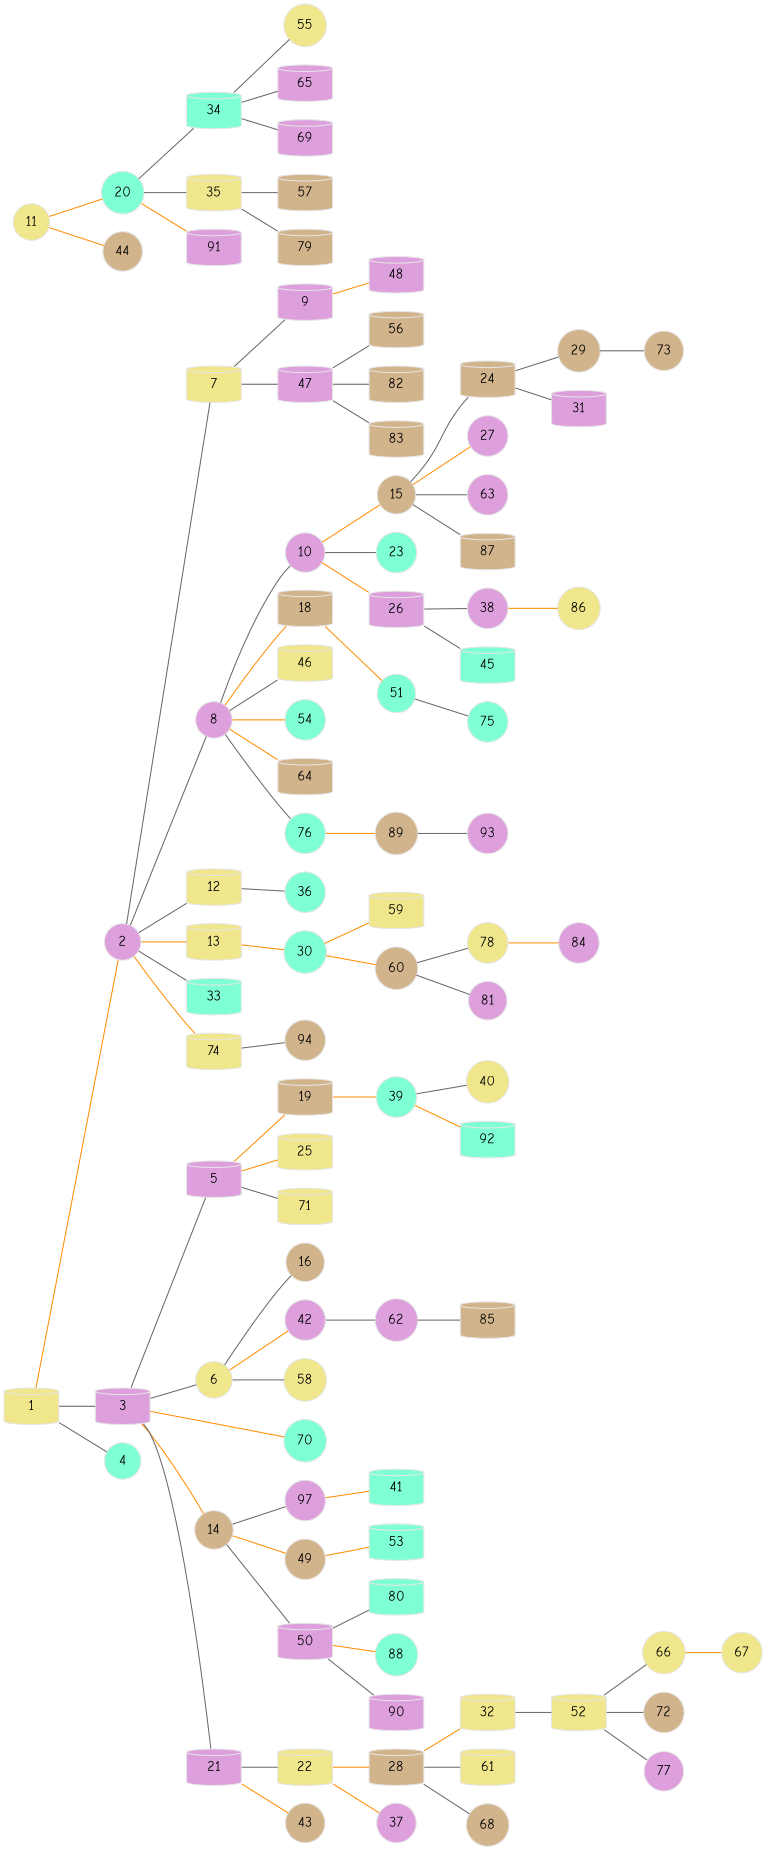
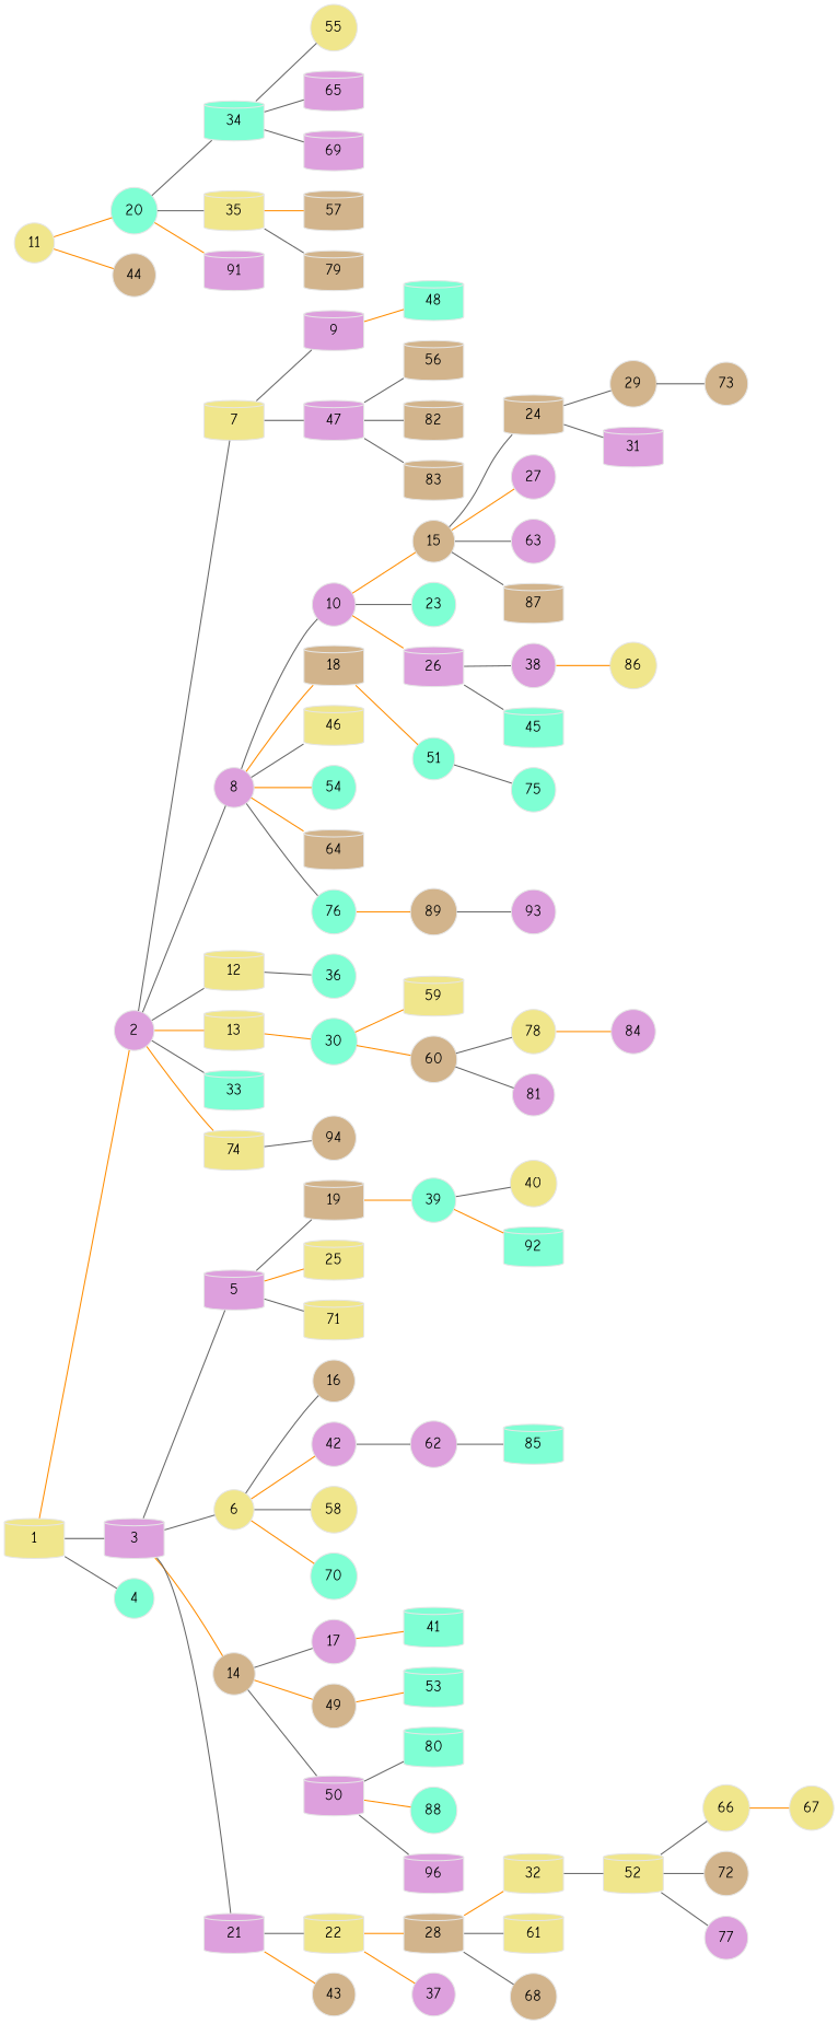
  graph {
    fontname="Comic Neue"
    rankdir=LR
    node [color=gray90 fillcolor=plum fontname="Comic Neue" shape=circle style=filled]
    edge [color=gray40 fontname="Comic Neue"]
    1 [fillcolor=khaki shape=cylinder]
    2
    3 [shape=cylinder]
    4 [fillcolor=aquamarine]
    7 [fillcolor=khaki shape=cylinder]
    8
    12 [fillcolor=khaki shape=cylinder]
    13 [fillcolor=khaki shape=cylinder]
    33 [fillcolor=aquamarine shape=cylinder]
    74 [fillcolor=khaki shape=cylinder]
    5 [shape=cylinder]
    6 [fillcolor=khaki]
    14 [fillcolor=tan]
    21 [shape=cylinder]
    11 [fillcolor=khaki]
    20 [fillcolor=aquamarine]
    44 [fillcolor=tan]
    9 [shape=cylinder]
    47 [shape=cylinder]
    10
    18 [fillcolor=tan shape=cylinder]
    46 [fillcolor=khaki shape=cylinder]
    54 [fillcolor=aquamarine]
    64 [fillcolor=tan shape=cylinder]
    76 [fillcolor=aquamarine]
    36 [fillcolor=aquamarine]
    30 [fillcolor=aquamarine]
    94 [fillcolor=tan]
    19 [fillcolor=tan shape=cylinder]
    25 [fillcolor=khaki shape=cylinder]
    71 [fillcolor=khaki shape=cylinder]
    16 [fillcolor=tan]
    42
    58 [fillcolor=khaki]
    70 [fillcolor=aquamarine]
-   17 [label=97]
+   17
    49 [fillcolor=tan]
    50 [shape=cylinder]
    22 [fillcolor=khaki shape=cylinder]
    43 [fillcolor=tan]
    39 [fillcolor=aquamarine]
    62
-   48 [shape=cylinder]
+   48 [fillcolor=aquamarine shape=cylinder]
    56 [fillcolor=tan shape=cylinder]
    82 [fillcolor=tan shape=cylinder]
    83 [fillcolor=tan shape=cylinder]
    15 [fillcolor=tan]
    23 [fillcolor=aquamarine]
    26 [shape=cylinder]
    51 [fillcolor=aquamarine]
    89 [fillcolor=tan]
    24 [fillcolor=tan shape=cylinder]
    27
    63
    87 [fillcolor=tan shape=cylinder]
    38
    45 [fillcolor=aquamarine shape=cylinder]
    34 [fillcolor=aquamarine shape=cylinder]
    35 [fillcolor=khaki shape=cylinder]
    91 [shape=cylinder]
    59 [fillcolor=khaki shape=cylinder]
    60 [fillcolor=tan]
    41 [fillcolor=aquamarine shape=cylinder]
    53 [fillcolor=aquamarine shape=cylinder]
    80 [fillcolor=aquamarine shape=cylinder]
    88 [fillcolor=aquamarine]
-   90 [shape=cylinder]
+   90 [shape=cylinder label=96]
    29 [fillcolor=tan]
    31 [shape=cylinder]
    75 [fillcolor=aquamarine]
    40 [fillcolor=khaki]
    92 [fillcolor=aquamarine shape=cylinder]
    55 [fillcolor=khaki]
    65 [shape=cylinder]
    69 [shape=cylinder]
    57 [fillcolor=tan shape=cylinder]
    79 [fillcolor=tan shape=cylinder]
    28 [fillcolor=tan shape=cylinder]
    37
    32 [fillcolor=khaki shape=cylinder]
    61 [fillcolor=khaki shape=cylinder]
    68 [fillcolor=tan]
    73 [fillcolor=tan]
    86 [fillcolor=khaki]
    52 [fillcolor=khaki shape=cylinder]
    78 [fillcolor=khaki]
    81
    66 [fillcolor=khaki]
    72 [fillcolor=tan]
    77
-   85 [fillcolor=tan shape=cylinder]
+   85 [fillcolor=aquamarine shape=cylinder]
    67 [fillcolor=khaki]
    84
    93
    1 -- 2 [color=darkorange]
    1 -- 3
    1 -- 4
    2 -- 7
    2 -- 8
    2 -- 12
    2 -- 13 [color=darkorange]
    2 -- 33
    2 -- 74 [color=darkorange]
    3 -- 5
    3 -- 6
    3 -- 14 [color=darkorange]
    3 -- 21
    7 -- 9
    7 -- 47
    8 -- 10
    8 -- 18 [color=darkorange]
    8 -- 46
    8 -- 54 [color=darkorange]
    8 -- 64 [color=darkorange]
    8 -- 76
    12 -- 36
    13 -- 30 [color=darkorange]
    74 -- 94
-   5 -- 19 [color=darkorange]
+   5 -- 19
    5 -- 25 [color=darkorange]
    5 -- 71
    6 -- 16
    6 -- 42 [color=darkorange]
    6 -- 58
-   3 -- 70 [color=darkorange]
+   6 -- 70 [color=darkorange]
    14 -- 17
    14 -- 49 [color=darkorange]
    14 -- 50
    21 -- 22
    21 -- 43 [color=darkorange]
    11 -- 20 [color=darkorange]
    11 -- 44 [color=darkorange]
    20 -- 34
    20 -- 35
    20 -- 91 [color=darkorange]
    9 -- 48 [color=darkorange]
    47 -- 56
    47 -- 82
    47 -- 83
    10 -- 15 [color=darkorange]
    10 -- 23
    10 -- 26 [color=darkorange]
    18 -- 51 [color=darkorange]
    76 -- 89 [color=darkorange]
    30 -- 59 [color=darkorange]
    30 -- 60 [color=darkorange]
    19 -- 39 [color=darkorange]
    42 -- 62
    17 -- 41 [color=darkorange]
    49 -- 53 [color=darkorange]
    50 -- 80
    50 -- 88 [color=darkorange]
    50 -- 90
    22 -- 28 [color=darkorange]
    22 -- 37 [color=darkorange]
    39 -- 40
    39 -- 92 [color=darkorange]
    62 -- 85
    15 -- 24
    15 -- 27 [color=darkorange]
    15 -- 63
    15 -- 87
    26 -- 38
    26 -- 45
    51 -- 75
    89 -- 93
    24 -- 29
    24 -- 31
    38 -- 86 [color=darkorange]
    34 -- 55
    34 -- 65
    34 -- 69
-   35 -- 57
+   35 -- 57 [color=darkorange]
    35 -- 79
    60 -- 78
    60 -- 81
    29 -- 73
    28 -- 32 [color=darkorange]
    28 -- 61
    28 -- 68
    32 -- 52
    52 -- 66
    52 -- 72
    52 -- 77
    78 -- 84 [color=darkorange]
    66 -- 67 [color=darkorange]
  }
